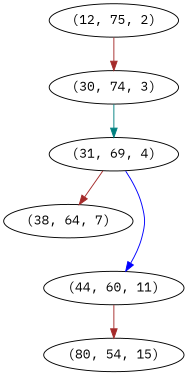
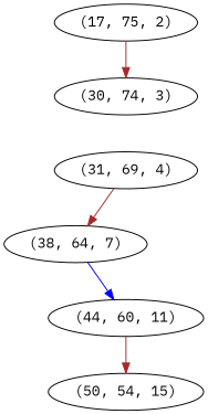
  digraph {
    fontname="IBM Plex Mono"
    node [fontname="IBM Plex Mono"]
    edge [color=brown fontname="IBM Plex Mono"]
    n1 [label="(30, 74, 3)"]
-   "(17, 75, 2)" [label="(12, 75, 2)"]
+   "(17, 75, 2)"
    "(31, 69, 4)"
    "(38, 64, 7)"
    "(44, 60, 11)"
-   "(50, 54, 15)" [label="(80, 54, 15)"]
-   n1 -> "(31, 69, 4)" [color=teal]
+   "(50, 54, 15)"
    "(17, 75, 2)" -> n1
    "(31, 69, 4)" -> "(38, 64, 7)"
-   "(31, 69, 4)" -> "(44, 60, 11)" [color=blue]
+   "(38, 64, 7)" -> "(44, 60, 11)" [color=blue]
    "(44, 60, 11)" -> "(50, 54, 15)"
  }
